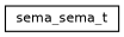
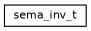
  digraph {
    rankdir=LR
-   n1 [color=black fillcolor=white fontname=Helvetica fontsize=10 height=0.2 label=sema_sema_t shape=record style=filled width=0.4]
+   n1 [color=black fillcolor=white fontname=Helvetica fontsize=10 height=0.2 label=sema_inv_t shape=record style=filled width=0.4]
  }
